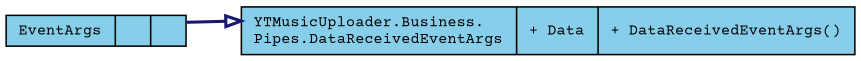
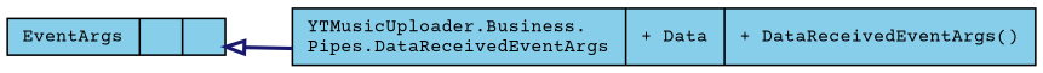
  digraph {
    rankdir=LR
    fontname="Courier Prime"
    node [color=black fillcolor=skyblue fontname="Courier Prime" fontsize=10 shape=record style=filled]
    n1 [fontcolor=black height=0.2 label="{EventArgs\n||}" width=0.4]
    n2 [height=0.2 label="{YTMusicUploader.Business.\lPipes.DataReceivedEventArgs\n|+ Data\l|+ DataReceivedEventArgs()\l}" width=0.4]
-   n2 -> n1 [arrowtail=onormal color=midnightblue dir=back fontname="Courier Prime" fontsize=10 labelfontname=Helvetica labelfontsize=10 style=bold]
+   n1 -> n2 [arrowtail=onormal color=midnightblue dir=back fontname="Courier Prime" fontsize=10 labelfontname=Helvetica labelfontsize=10 style=bold]
  }
